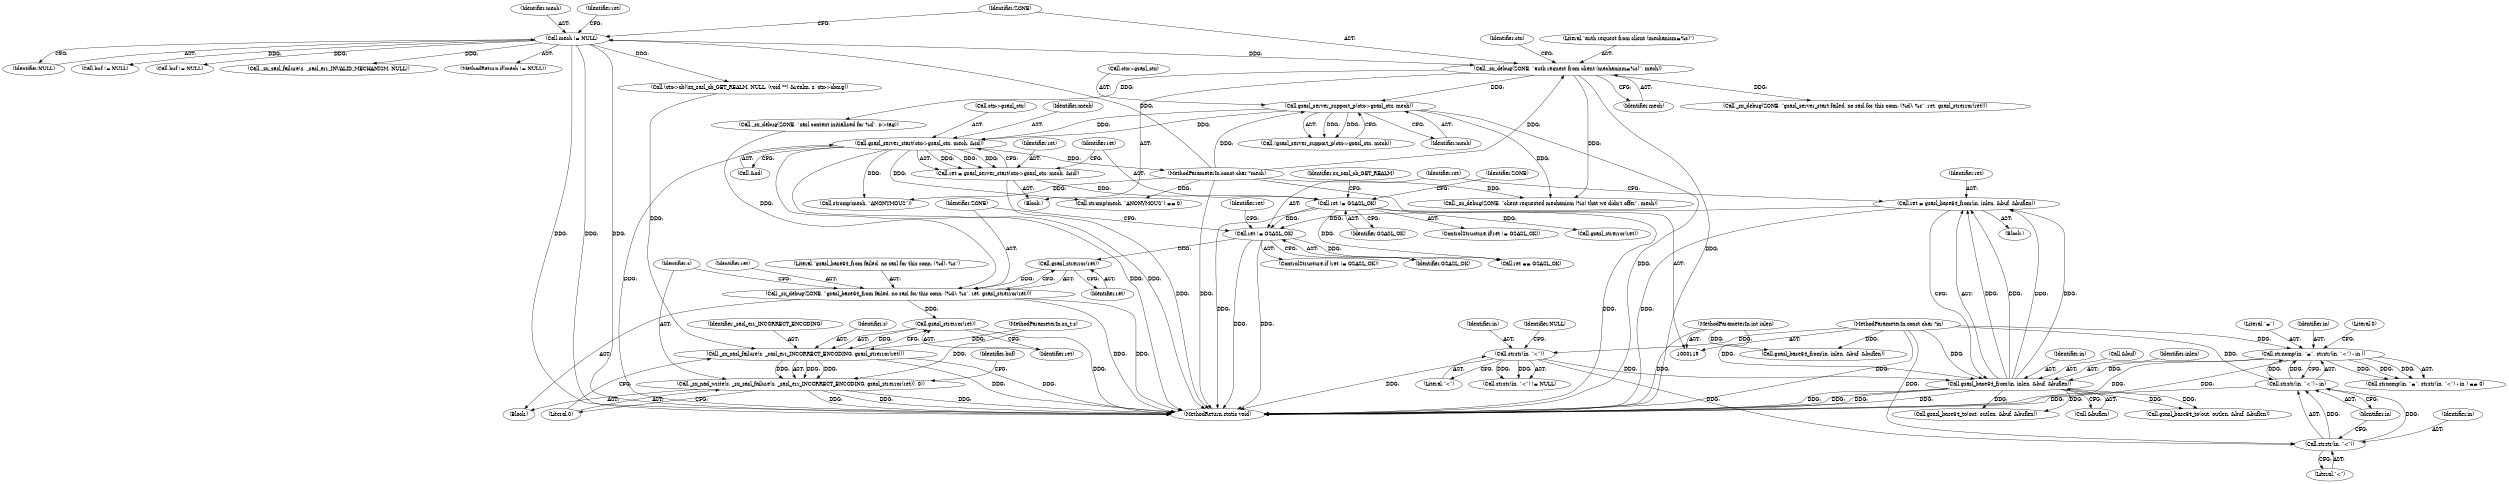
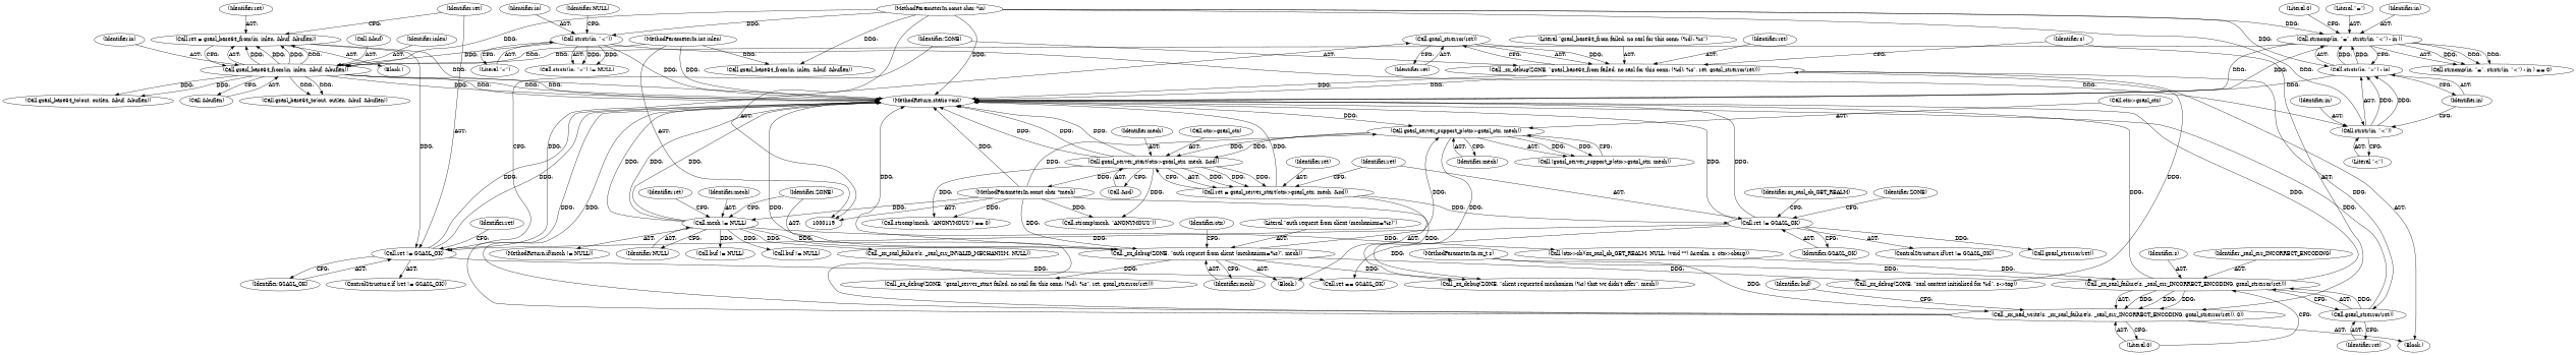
  digraph {
    n1 [label="(Call,gsasl_strerror(ret))"]
    n2 [label="(Call,_sx_debug(ZONE, \"gsasl_base64_from failed, no sasl for this conn; (%d): %s\", ret, gsasl_strerror(ret)))"]
    n3 [label="(Identifier,ret)"]
    n4 [label="(MethodReturn,static void)"]
    n5 [label="(Call,gsasl_strerror(ret))"]
    n6 [label="(Block,)"]
    n7 [label="(Call,ret != GSASL_OK)"]
    n8 [label="(Call,ret == GSASL_OK)"]
    n9 [label="(ControlStructure,if (ret != GSASL_OK))"]
    n10 [label="(Identifier,GSASL_OK)"]
    n11 [label="(Call,ret = gsasl_base64_from(in, inlen, &buf, &buflen))"]
    n12 [label="(Call,gsasl_base64_from(in, inlen, &buf, &buflen))"]
    n13 [label="(Block,)"]
    n14 [label="(Call,gsasl_base64_to(out, outlen, &buf, &buflen))"]
    n15 [label="(Call,&buflen)"]
    n16 [label="(Call,gsasl_base64_to(out, outlen, &buf, &buflen))"]
    n17 [label="(Call,strncmp(in, \"=\", strstr(in, \"<\") - in ))"]
    n18 [label="(Call,strstr(in, \"<\") - in)"]
    n19 [label="(Call,strncmp(in, \"=\", strstr(in, \"<\") - in ) == 0)"]
    n20 [label="(Identifier,in)"]
    n21 [label="(Call,strstr(in, \"<\"))"]
    n22 [label="(Literal,\"<\")"]
    n23 [label="(Call,strstr(in, \"<\"))"]
    n24 [label="(Call,strstr(in, \"<\") != NULL)"]
    n25 [label="(Literal,\"<\")"]
    n26 [label="(MethodParameterIn,const char *in)"]
    n27 [label="(Call,gsasl_base64_from(in, inlen, &buf, &buflen))"]
    1000119
    n29 [label="(MethodParameterIn,int inlen)"]
    n30 [label="(Call,ret != GSASL_OK)"]
    n31 [label="(Identifier,GSASL_OK)"]
    n32 [label="(ControlStructure,if(ret != GSASL_OK))"]
    n33 [label="(Call,gsasl_strerror(ret))"]
    n34 [label="(Call,ret = gsasl_server_start(ctx->gsasl_ctx, mech, &sd))"]
    n35 [label="(Call,gsasl_server_start(ctx->gsasl_ctx, mech, &sd))"]
    n36 [label="(Block,)"]
    n37 [label="(Call,&sd)"]
    n38 [label="(Call,strcmp(mech, \"ANONYMOUS\"))"]
    n39 [label="(Call,strcmp(mech, \"ANONYMOUS\") == 0)"]
    n40 [label="(MethodParameterIn,const char *mech)"]
    n41 [label="(Call,gsasl_server_support_p(ctx->gsasl_ctx, mech))"]
    n42 [label="(Call,_sx_debug(ZONE, \"client requested mechanism (%s) that we didn't offer\", mech))"]
    n43 [label="(Call,!gsasl_server_support_p(ctx->gsasl_ctx, mech))"]
    n44 [label="(Identifier,mech)"]
    n45 [label="(Call,_sx_debug(ZONE, \"auth request from client (mechanism=%s)\", mech))"]
    n46 [label="(Call,_sx_debug(ZONE, \"sasl context initialised for %d\", s->tag))"]
    n47 [label="(Identifier,mech)"]
    n48 [label="(Call,_sx_debug(ZONE, \"gsasl_server_start failed, no sasl for this conn; (%d): %s\", ret, gsasl_strerror(ret)))"]
    n49 [label="(Call,mech != NULL)"]
    n50 [label="(Identifier,NULL)"]
    n51 [label="(Call,buf != NULL)"]
    n52 [label="(Call,buf != NULL)"]
    n53 [label="(Call,_sx_sasl_failure(s, _sasl_err_INVALID_MECHANISM, NULL))"]
    n54 [label="(MethodReturn,if(mech != NULL))"]
    n55 [label="(Call,(ctx->cb)(sx_sasl_cb_GET_REALM, NULL, (void **) &realm, s, ctx->cbarg))"]
    n56 [label="(Call,_sx_sasl_failure(s, _sasl_err_INCORRECT_ENCODING, gsasl_strerror(ret)))"]
    n57 [label="(Identifier,ret)"]
    n58 [label="(Call,_sx_nad_write(s, _sx_sasl_failure(s, _sasl_err_INCORRECT_ENCODING, gsasl_strerror(ret)), 0))"]
    n59 [label="(Literal,0)"]
    n60 [label="(Identifier,ret)"]
    n61 [label="(Identifier,ret)"]
    n62 [label="(Identifier,s)"]
    n63 [label="(Identifier,ret)"]
    n64 [label="(Identifier,ret)"]
    n65 [label="(Call,ctx->gsasl_ctx)"]
    n66 [label="(Literal,0)"]
    n67 [label="(Literal,\"=\")"]
    n68 [label="(Identifier,ZONE)"]
    n69 [label="(Identifier,sx_sasl_cb_GET_REALM)"]
    n70 [label="(Identifier,mech)"]
    n71 [label="(Identifier,mech)"]
    n72 [label="(MethodParameterIn,sx_t s)"]
    n73 [label="(Identifier,NULL)"]
    n74 [label="(Identifier,in)"]
    n75 [label="(Identifier,in)"]
    n76 [label="(Identifier,ZONE)"]
    n77 [label="(Identifier,ret)"]
    n78 [label="(Call,&buf)"]
    n79 [label="(Call,ctx->gsasl_ctx)"]
    n80 [label="(Identifier,inlen)"]
    n81 [label="(Identifier,ctx)"]
    n82 [label="(Literal,\"auth request from client (mechanism=%s)\")"]
    n83 [label="(Identifier,s)"]
    n84 [label="(Identifier,_sasl_err_INCORRECT_ENCODING)"]
    n85 [label="(Identifier,in)"]
    n86 [label="(Identifier,ret)"]
    n87 [label="(Identifier,ZONE)"]
    n88 [label="(Identifier,in)"]
    n89 [label="(Identifier,buf)"]
    n90 [label="(Literal,\"gsasl_base64_from failed, no sasl for this conn; (%d): %s\")"]
    n91 [label="(Identifier,ret)"]
    n1 -> n2 [label="AST: "]
    n1 -> n2 [label="DDG: "]
    n1 -> n3 [label="CFG: "]
    n2 -> n1 [label="CFG: "]
    n2 -> n4 [label="DDG: "]
    n2 -> n4 [label="DDG: "]
    n2 -> n5 [label="DDG: "]
    n2 -> n6 [label="AST: "]
    n3 -> n1 [label="AST: "]
    n5 -> n4 [label="DDG: "]
    n5 -> n56 [label="AST: "]
    n5 -> n56 [label="DDG: "]
    n5 -> n57 [label="CFG: "]
    n7 -> n1 [label="DDG: "]
    n7 -> n4 [label="DDG: "]
    n7 -> n4 [label="DDG: "]
    n7 -> n8 [label="DDG: "]
    n7 -> n9 [label="AST: "]
    n7 -> n10 [label="CFG: "]
    n10 -> n7 [label="AST: "]
    n11 -> n4 [label="DDG: "]
    n11 -> n7 [label="DDG: "]
    n11 -> n12 [label="CFG: "]
    n11 -> n13 [label="AST: "]
    n12 -> n4 [label="DDG: "]
    n12 -> n4 [label="DDG: "]
    n12 -> n4 [label="DDG: "]
    n12 -> n4 [label="DDG: "]
    n12 -> n11 [label="AST: "]
    n12 -> n11 [label="DDG: "]
    n12 -> n11 [label="DDG: "]
    n12 -> n11 [label="DDG: "]
    n12 -> n11 [label="DDG: "]
    n12 -> n14 [label="DDG: "]
    n12 -> n14 [label="DDG: "]
    n12 -> n15 [label="CFG: "]
    n12 -> n16 [label="DDG: "]
    n12 -> n16 [label="DDG: "]
    n15 -> n12 [label="AST: "]
    n17 -> n4 [label="DDG: "]
    n17 -> n4 [label="DDG: "]
    n17 -> n12 [label="DDG: "]
    n17 -> n18 [label="CFG: "]
    n17 -> n19 [label="AST: "]
    n17 -> n19 [label="DDG: "]
    n17 -> n19 [label="DDG: "]
    n17 -> n19 [label="DDG: "]
    n18 -> n4 [label="DDG: "]
    n18 -> n17 [label="AST: "]
    n18 -> n17 [label="DDG: "]
    n18 -> n17 [label="DDG: "]
    n18 -> n20 [label="CFG: "]
    n20 -> n18 [label="AST: "]
    n20 -> n21 [label="CFG: "]
    n21 -> n18 [label="AST: "]
    n21 -> n18 [label="DDG: "]
    n21 -> n18 [label="DDG: "]
    n21 -> n22 [label="CFG: "]
    n22 -> n21 [label="AST: "]
    n23 -> n4 [label="DDG: "]
    n23 -> n12 [label="DDG: "]
    n23 -> n21 [label="DDG: "]
    n23 -> n24 [label="AST: "]
    n23 -> n24 [label="DDG: "]
    n23 -> n24 [label="DDG: "]
    n23 -> n25 [label="CFG: "]
    n25 -> n23 [label="AST: "]
    n26 -> n4 [label="DDG: "]
    n26 -> n12 [label="DDG: "]
    n26 -> n17 [label="DDG: "]
    n26 -> n18 [label="DDG: "]
    n26 -> n21 [label="DDG: "]
    n26 -> n23 [label="DDG: "]
    n26 -> n27 [label="DDG: "]
    n26 -> 1000119 [label="AST: "]
    n29 -> n4 [label="DDG: "]
    n29 -> n12 [label="DDG: "]
    n29 -> n27 [label="DDG: "]
    n29 -> 1000119 [label="AST: "]
    n30 -> n4 [label="DDG: "]
    n30 -> n4 [label="DDG: "]
    n30 -> n7 [label="DDG: "]
    n30 -> n8 [label="DDG: "]
    n30 -> n31 [label="CFG: "]
    n30 -> n32 [label="AST: "]
    n30 -> n33 [label="DDG: "]
    n31 -> n30 [label="AST: "]
    n34 -> n4 [label="DDG: "]
    n34 -> n30 [label="DDG: "]
    n34 -> n35 [label="CFG: "]
    n34 -> n36 [label="AST: "]
    n35 -> n4 [label="DDG: "]
    n35 -> n4 [label="DDG: "]
    n35 -> n4 [label="DDG: "]
    n35 -> n34 [label="AST: "]
    n35 -> n34 [label="DDG: "]
    n35 -> n34 [label="DDG: "]
    n35 -> n34 [label="DDG: "]
    n35 -> n37 [label="CFG: "]
    n35 -> n38 [label="DDG: "]
    n35 -> n39 [label="DDG: "]
    n35 -> n40 [label="DDG: "]
    n37 -> n35 [label="AST: "]
    n40 -> n4 [label="DDG: "]
    n40 -> 1000119 [label="AST: "]
    n40 -> n38 [label="DDG: "]
    n40 -> n39 [label="DDG: "]
    n40 -> n41 [label="DDG: "]
    n40 -> n42 [label="DDG: "]
    n40 -> n45 [label="DDG: "]
    n40 -> n49 [label="DDG: "]
-   n41 -> n4 [label="DDG: "]
+   n4 -> n41 [label="DDG: "]
    n41 -> n35 [label="DDG: "]
    n41 -> n35 [label="DDG: "]
    n41 -> n42 [label="DDG: "]
    n41 -> n43 [label="AST: "]
    n41 -> n43 [label="DDG: "]
    n41 -> n43 [label="DDG: "]
    n41 -> n44 [label="CFG: "]
    n43 -> n41 [label="CFG: "]
    n44 -> n41 [label="AST: "]
    n45 -> n4 [label="DDG: "]
    n45 -> n36 [label="AST: "]
    n45 -> n41 [label="DDG: "]
    n45 -> n42 [label="DDG: "]
    n45 -> n46 [label="DDG: "]
    n45 -> n47 [label="CFG: "]
    n45 -> n48 [label="DDG: "]
    n46 -> n2 [label="DDG: "]
    n47 -> n45 [label="AST: "]
    n49 -> n4 [label="DDG: "]
    n49 -> n4 [label="DDG: "]
    n49 -> n4 [label="DDG: "]
    n49 -> n45 [label="DDG: "]
    n49 -> n50 [label="CFG: "]
    n49 -> n51 [label="DDG: "]
    n49 -> n52 [label="DDG: "]
    n49 -> n53 [label="DDG: "]
    n49 -> n54 [label="AST: "]
    n49 -> n55 [label="DDG: "]
    n50 -> n49 [label="AST: "]
    n55 -> n56 [label="DDG: "]
    n56 -> n4 [label="DDG: "]
    n56 -> n4 [label="DDG: "]
    n56 -> n5 [label="CFG: "]
    n56 -> n58 [label="AST: "]
    n56 -> n58 [label="DDG: "]
    n56 -> n58 [label="DDG: "]
    n56 -> n58 [label="DDG: "]
    n57 -> n5 [label="AST: "]
    n58 -> n4 [label="DDG: "]
    n58 -> n4 [label="DDG: "]
    n58 -> n4 [label="DDG: "]
    n58 -> n6 [label="AST: "]
    n58 -> n59 [label="CFG: "]
    n59 -> n56 [label="CFG: "]
    n59 -> n58 [label="AST: "]
    n60 -> n7 [label="CFG: "]
    n61 -> n30 [label="AST: "]
    n61 -> n34 [label="CFG: "]
    n62 -> n2 [label="CFG: "]
    n62 -> n58 [label="AST: "]
    n63 -> n11 [label="AST: "]
    n64 -> n49 [label="CFG: "]
    n65 -> n41 [label="AST: "]
    n66 -> n17 [label="CFG: "]
    n67 -> n17 [label="AST: "]
    n68 -> n2 [label="AST: "]
    n68 -> n7 [label="CFG: "]
    n69 -> n30 [label="CFG: "]
    n70 -> n49 [label="AST: "]
    n71 -> n35 [label="AST: "]
    n72 -> n56 [label="DDG: "]
    n72 -> n58 [label="DDG: "]
    n73 -> n23 [label="CFG: "]
    n74 -> n12 [label="AST: "]
    n75 -> n23 [label="AST: "]
    n76 -> n45 [label="AST: "]
    n76 -> n49 [label="CFG: "]
    n77 -> n2 [label="AST: "]
    n78 -> n12 [label="AST: "]
    n79 -> n35 [label="AST: "]
    n80 -> n12 [label="AST: "]
    n81 -> n45 [label="CFG: "]
    n82 -> n45 [label="AST: "]
    n83 -> n56 [label="AST: "]
    n84 -> n56 [label="AST: "]
    n85 -> n17 [label="AST: "]
    n86 -> n34 [label="AST: "]
    n87 -> n30 [label="CFG: "]
    n88 -> n21 [label="AST: "]
    n89 -> n58 [label="CFG: "]
    n90 -> n2 [label="AST: "]
    n91 -> n7 [label="AST: "]
    n91 -> n11 [label="CFG: "]
  }
